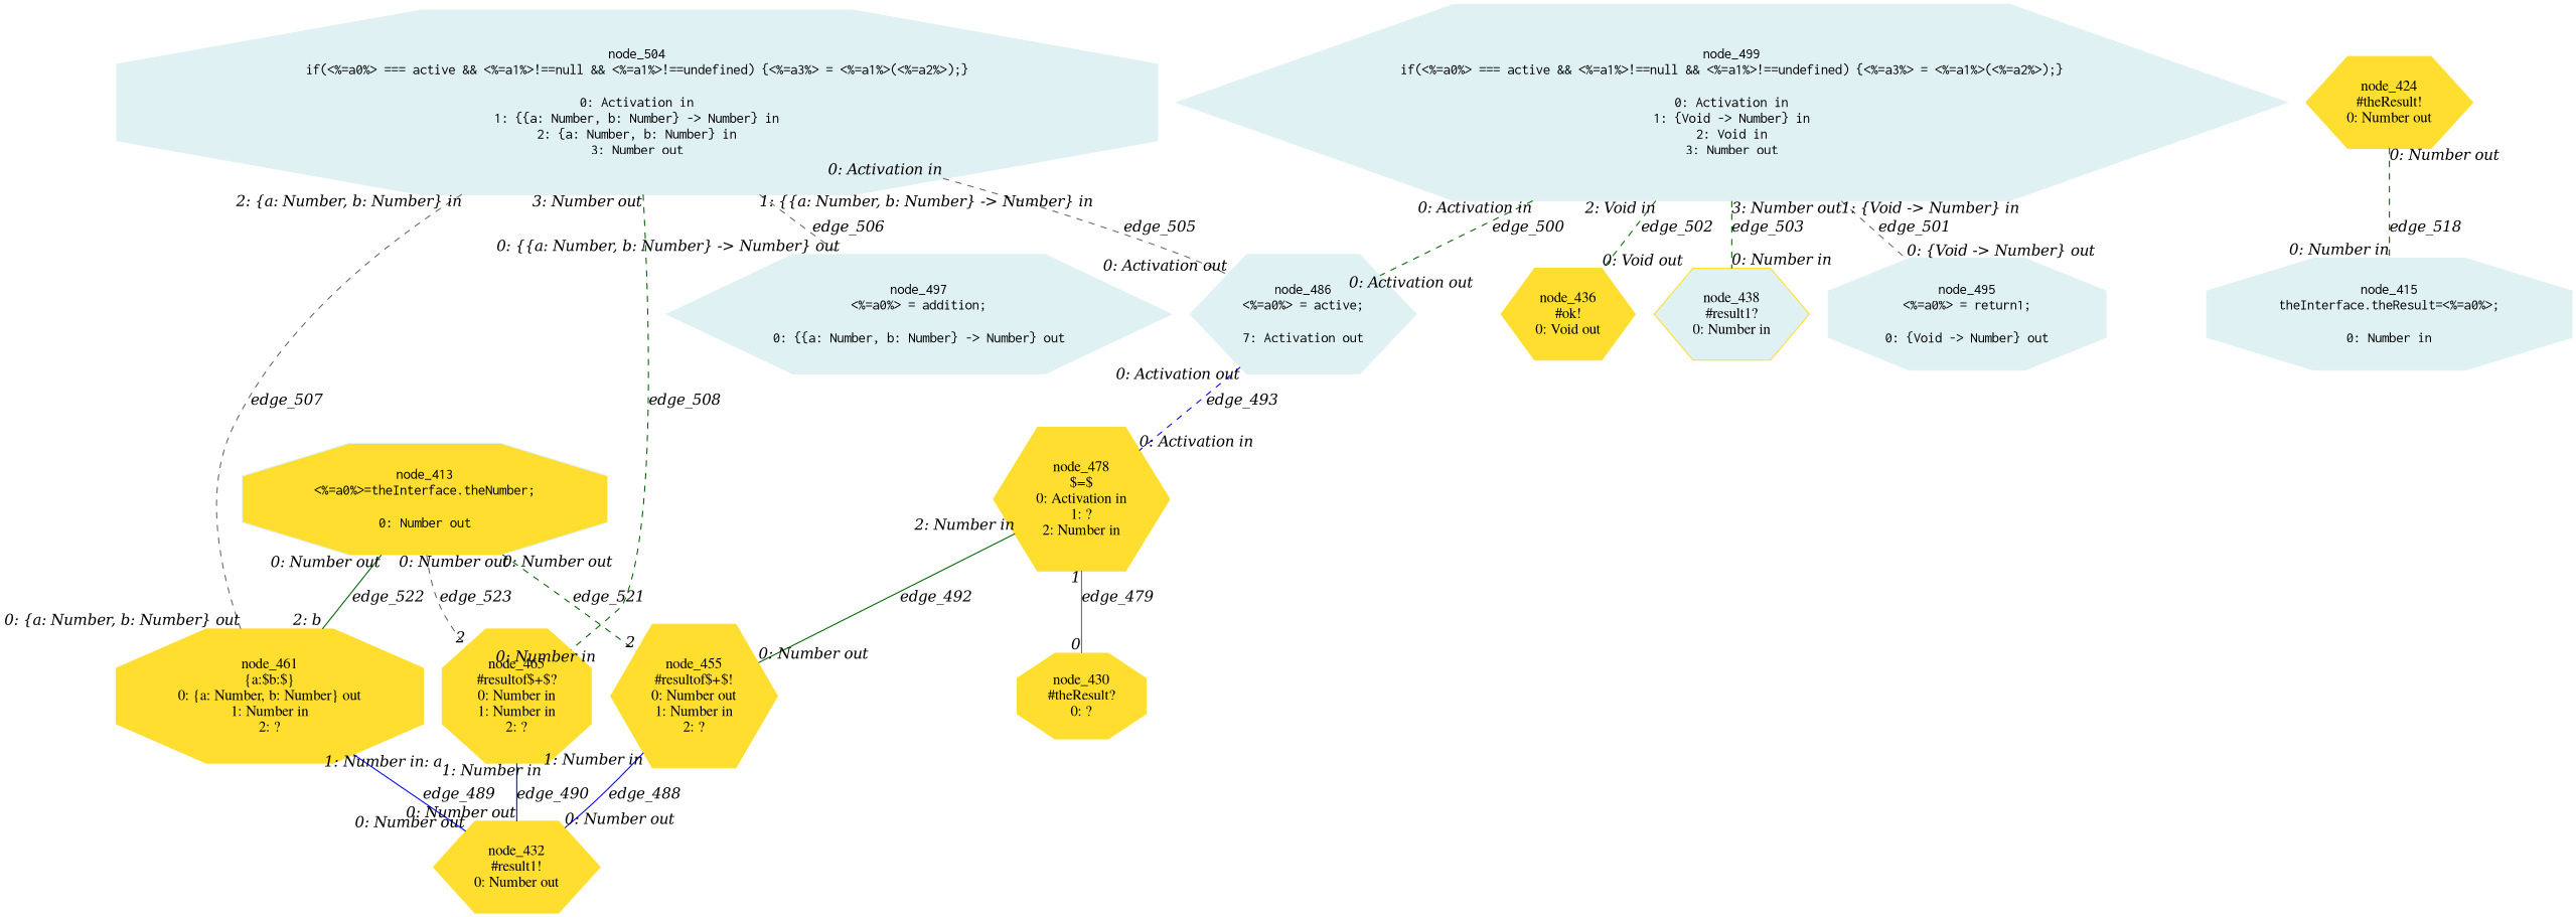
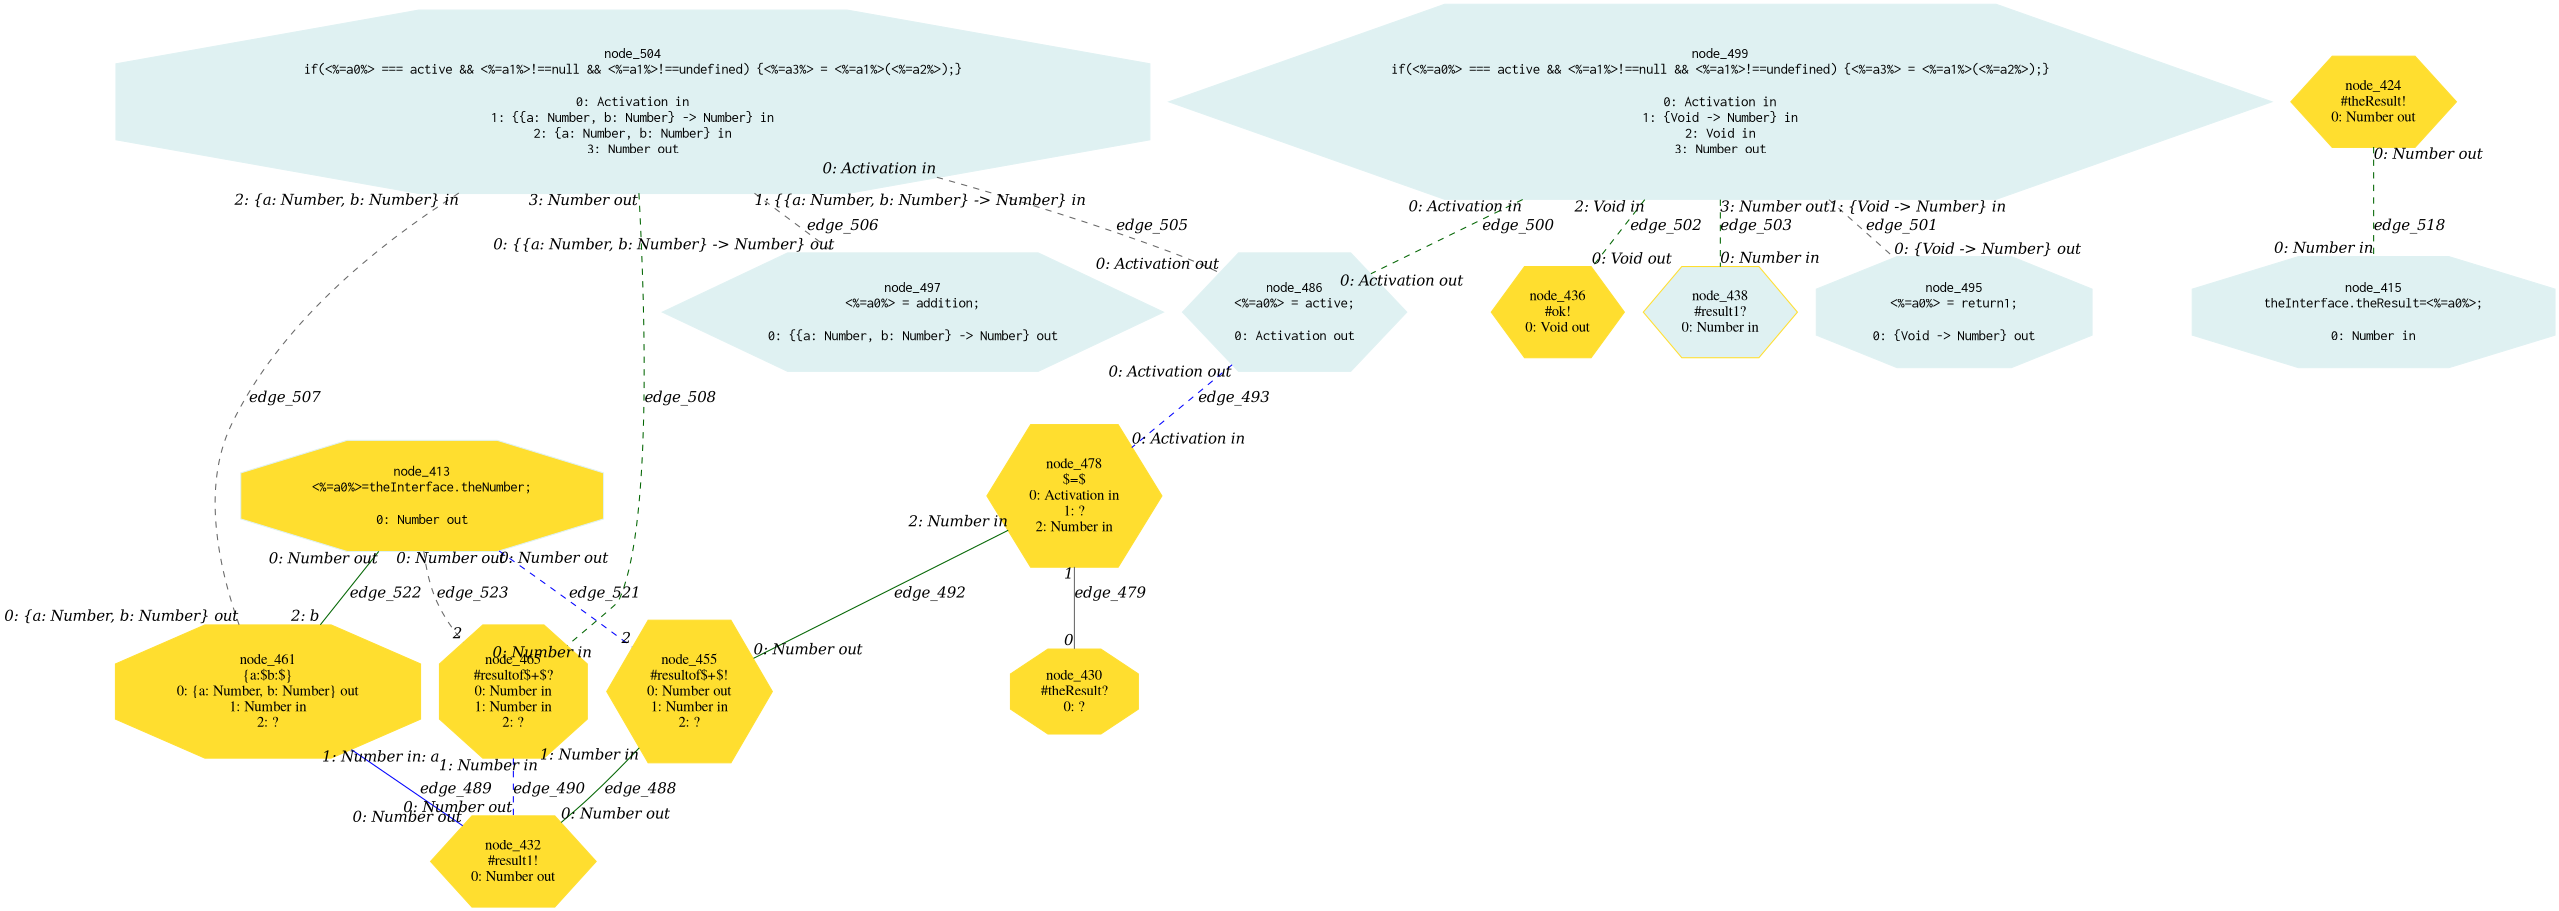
  digraph {
    node [color="#ffde2f" fontname=Times shape=hexagon style=filled]
    edge [arrowHead=none arrowsize=1 color=darkgreen dir=none fontname="Times-Italic" headlabel="0: Number out" style=dashed taillabel="0: Number out"]
    n1 [color="#dff1f2" fillcolor="#ffde2f" fontname=Courier label="node_413\n<%=a0%>=theInterface.theNumber;\n\n0: Number out" shape=octagon]
    n2 [label="node_455\n#resultof$+$!\n0: Number out\n1: Number in\n2: ?"]
    n3 [label="node_461\n{a:$b:$}\n0: {a: Number, b: Number} out\n1: Number in\n2: ?" shape=octagon]
    n4 [label="node_465\n#resultof$+$?\n0: Number in\n1: Number in\n2: ?" shape=octagon]
    n5 [label="node_432\n#result1!\n0: Number out"]
    n6 [color="#dff1f2" fontname=Courier label="node_415\ntheInterface.theResult=<%=a0%>;\n\n0: Number in" shape=octagon]
    n7 [label="node_424\n#theResult!\n0: Number out"]
    n8 [label="node_430\n#theResult?\n0: ?" shape=octagon]
    n9 [label="node_436\n#ok!\n0: Void out"]
    n10 [fillcolor="#dff1f2" label="node_438\n#result1?\n0: Number in"]
    n11 [label="node_478\n$=$\n0: Activation in\n1: ?\n2: Number in"]
-   n12 [color="#dff1f2" fontname=Courier label="node_486\n<%=a0%> = active;\n\n7: Activation out"]
+   n12 [color="#dff1f2" fontname=Courier label="node_486\n<%=a0%> = active;\n\n0: Activation out"]
    n13 [color="#dff1f2" fontname=Courier label="node_495\n<%=a0%> = return1;\n\n0: {Void -> Number} out" shape=octagon]
    n14 [color="#dff1f2" fontname=Courier label="node_497\n<%=a0%> = addition;\n\n0: {{a: Number, b: Number} -> Number} out"]
    n15 [color="#dff1f2" fontname=Courier label="node_499\nif(<%=a0%> === active && <%=a1%>!==null && <%=a1%>!==undefined) {<%=a3%> = <%=a1%>(<%=a2%>);}\n\n0: Activation in\n1: {Void -> Number} in\n2: Void in\n3: Number out"]
    n16 [color="#dff1f2" fontname=Courier label="node_504\nif(<%=a0%> === active && <%=a1%>!==null && <%=a1%>!==undefined) {<%=a3%> = <%=a1%>(<%=a2%>);}\n\n0: Activation in\n1: {{a: Number, b: Number} -> Number} in\n2: {a: Number, b: Number} in\n3: Number out" shape=octagon]
-   n1 -> n2 [headlabel=2 label=edge_521]
+   n1 -> n2 [color=blue headlabel=2 label=edge_521]
    n1 -> n3 [headlabel="2: b" label=edge_522 style=solid]
    n1 -> n4 [color=gray40 headlabel=2 label=edge_523]
-   n2 -> n5 [color=blue label=edge_488 style=solid taillabel="1: Number in"]
+   n2 -> n5 [label=edge_488 style=solid taillabel="1: Number in"]
    n3 -> n5 [color=blue label=edge_489 style=solid taillabel="1: Number in: a"]
-   n4 -> n5 [color=blue label=edge_490 style=solid taillabel="1: Number in"]
+   n4 -> n5 [color=blue label=edge_490 taillabel="1: Number in"]
    n7 -> n6 [headlabel="0: Number in" label=edge_518]
    n11 -> n2 [label=edge_492 style=solid taillabel="2: Number in"]
    n11 -> n8 [color=gray40 headlabel=0 label=edge_479 style=solid taillabel=1]
    n12 -> n11 [color=blue headlabel="0: Activation in" label=edge_493 taillabel="0: Activation out"]
    n15 -> n9 [headlabel="0: Void out" label=edge_502 taillabel="2: Void in"]
    n15 -> n10 [headlabel="0: Number in" label=edge_503 taillabel="3: Number out"]
    n15 -> n12 [headlabel="0: Activation out" label=edge_500 taillabel="0: Activation in"]
    n15 -> n13 [color=gray40 headlabel="0: {Void -> Number} out" label=edge_501 taillabel="1: {Void -> Number} in"]
    n16 -> n3 [color=gray40 headlabel="0: {a: Number, b: Number} out" label=edge_507 taillabel="2: {a: Number, b: Number} in"]
    n16 -> n4 [headlabel="0: Number in" label=edge_508 taillabel="3: Number out"]
    n16 -> n12 [color=gray40 headlabel="0: Activation out" label=edge_505 taillabel="0: Activation in"]
    n16 -> n14 [color=gray40 headlabel="0: {{a: Number, b: Number} -> Number} out" label=edge_506 taillabel="1: {{a: Number, b: Number} -> Number} in"]
  }
